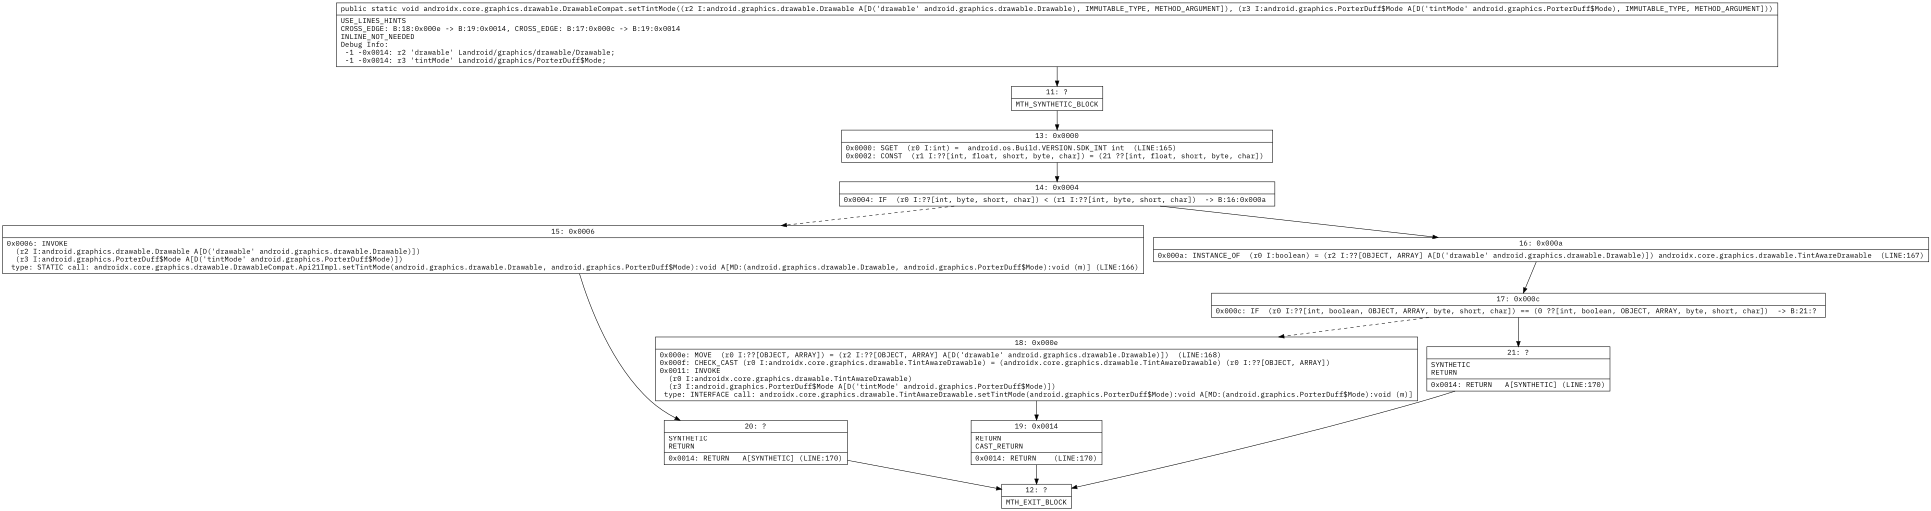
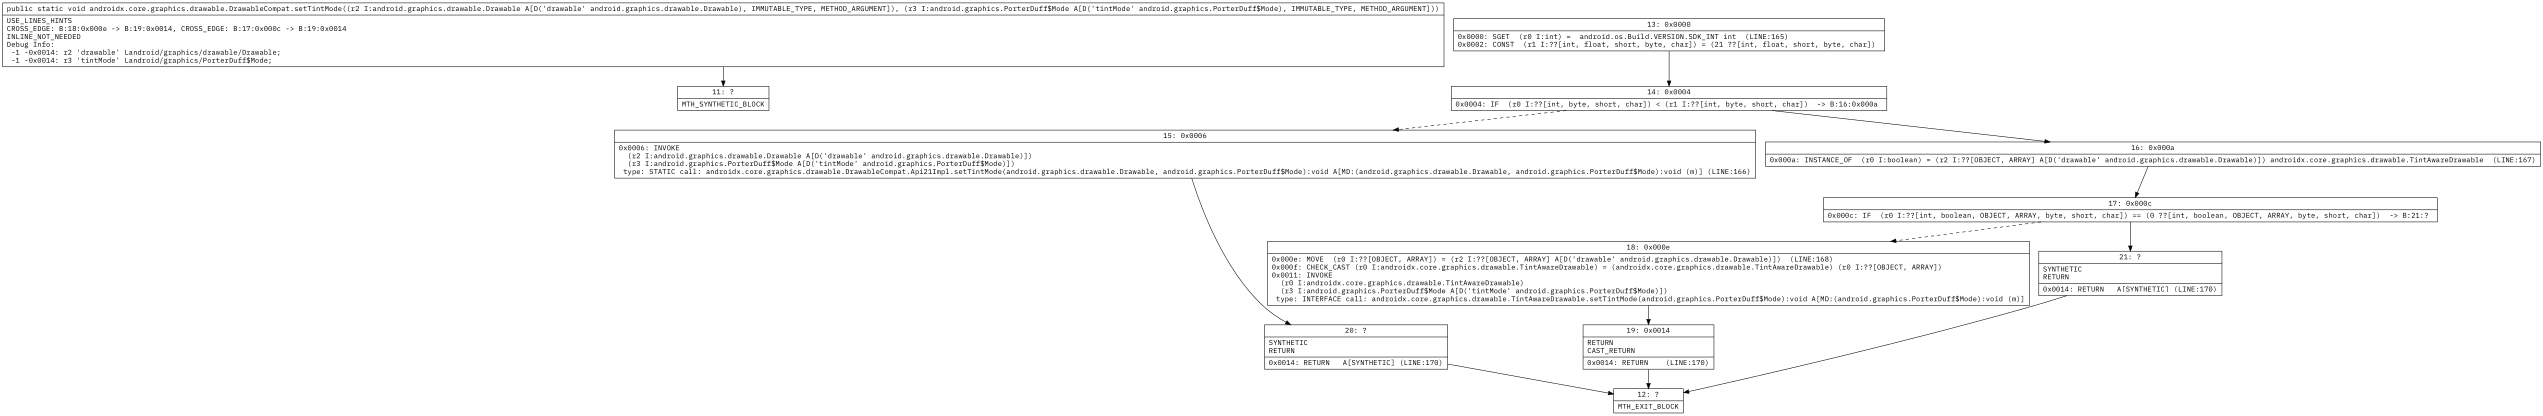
  digraph {
    fontname="IBM Plex Mono"
    node [fontname="IBM Plex Mono" shape=record]
    edge [fontname="IBM Plex Mono"]
    n1 [label="{11\:\ ?|MTH_SYNTHETIC_BLOCK\l}"]
    n2 [label="{13\:\ 0x0000|0x0000: SGET  (r0 I:int) =  android.os.Build.VERSION.SDK_INT int  (LINE:165)\l0x0002: CONST  (r1 I:??[int, float, short, byte, char]) = (21 ??[int, float, short, byte, char]) \l}"]
    n3 [label="{14\:\ 0x0004|0x0004: IF  (r0 I:??[int, byte, short, char]) \< (r1 I:??[int, byte, short, char])  \-\> B:16:0x000a \l}"]
    n4 [label="{15\:\ 0x0006|0x0006: INVOKE  \l  (r2 I:android.graphics.drawable.Drawable A[D('drawable' android.graphics.drawable.Drawable)])\l  (r3 I:android.graphics.PorterDuff$Mode A[D('tintMode' android.graphics.PorterDuff$Mode)])\l type: STATIC call: androidx.core.graphics.drawable.DrawableCompat.Api21Impl.setTintMode(android.graphics.drawable.Drawable, android.graphics.PorterDuff$Mode):void A[MD:(android.graphics.drawable.Drawable, android.graphics.PorterDuff$Mode):void (m)] (LINE:166)\l}"]
    n5 [label="{16\:\ 0x000a|0x000a: INSTANCE_OF  (r0 I:boolean) = (r2 I:??[OBJECT, ARRAY] A[D('drawable' android.graphics.drawable.Drawable)]) androidx.core.graphics.drawable.TintAwareDrawable  (LINE:167)\l}"]
    n6 [label="{20\:\ ?|SYNTHETIC\lRETURN\l|0x0014: RETURN   A[SYNTHETIC] (LINE:170)\l}"]
    n7 [label="{17\:\ 0x000c|0x000c: IF  (r0 I:??[int, boolean, OBJECT, ARRAY, byte, short, char]) == (0 ??[int, boolean, OBJECT, ARRAY, byte, short, char])  \-\> B:21:? \l}"]
    n8 [label="{12\:\ ?|MTH_EXIT_BLOCK\l}"]
    n9 [label="{18\:\ 0x000e|0x000e: MOVE  (r0 I:??[OBJECT, ARRAY]) = (r2 I:??[OBJECT, ARRAY] A[D('drawable' android.graphics.drawable.Drawable)])  (LINE:168)\l0x000f: CHECK_CAST (r0 I:androidx.core.graphics.drawable.TintAwareDrawable) = (androidx.core.graphics.drawable.TintAwareDrawable) (r0 I:??[OBJECT, ARRAY]) \l0x0011: INVOKE  \l  (r0 I:androidx.core.graphics.drawable.TintAwareDrawable)\l  (r3 I:android.graphics.PorterDuff$Mode A[D('tintMode' android.graphics.PorterDuff$Mode)])\l type: INTERFACE call: androidx.core.graphics.drawable.TintAwareDrawable.setTintMode(android.graphics.PorterDuff$Mode):void A[MD:(android.graphics.PorterDuff$Mode):void (m)]\l}"]
    n10 [label="{21\:\ ?|SYNTHETIC\lRETURN\l|0x0014: RETURN   A[SYNTHETIC] (LINE:170)\l}"]
    n11 [label="{19\:\ 0x0014|RETURN\lCAST_RETURN\l|0x0014: RETURN    (LINE:170)\l}"]
    n12 [label="{public static void androidx.core.graphics.drawable.DrawableCompat.setTintMode((r2 I:android.graphics.drawable.Drawable A[D('drawable' android.graphics.drawable.Drawable), IMMUTABLE_TYPE, METHOD_ARGUMENT]), (r3 I:android.graphics.PorterDuff$Mode A[D('tintMode' android.graphics.PorterDuff$Mode), IMMUTABLE_TYPE, METHOD_ARGUMENT]))  | USE_LINES_HINTS\lCROSS_EDGE: B:18:0x000e \-\> B:19:0x0014, CROSS_EDGE: B:17:0x000c \-\> B:19:0x0014\lINLINE_NOT_NEEDED\lDebug Info:\l  \-1 \-0x0014: r2 'drawable' Landroid\/graphics\/drawable\/Drawable;\l  \-1 \-0x0014: r3 'tintMode' Landroid\/graphics\/PorterDuff$Mode;\l}"]
-   n1 -> n2
    n2 -> n3
    n3 -> n4 [style=dashed]
    n3 -> n5
    n4 -> n6
    n5 -> n7
    n6 -> n8
    n7 -> n9 [style=dashed]
    n7 -> n10
    n9 -> n11
    n10 -> n8
    n11 -> n8
    n12 -> n1
  }
